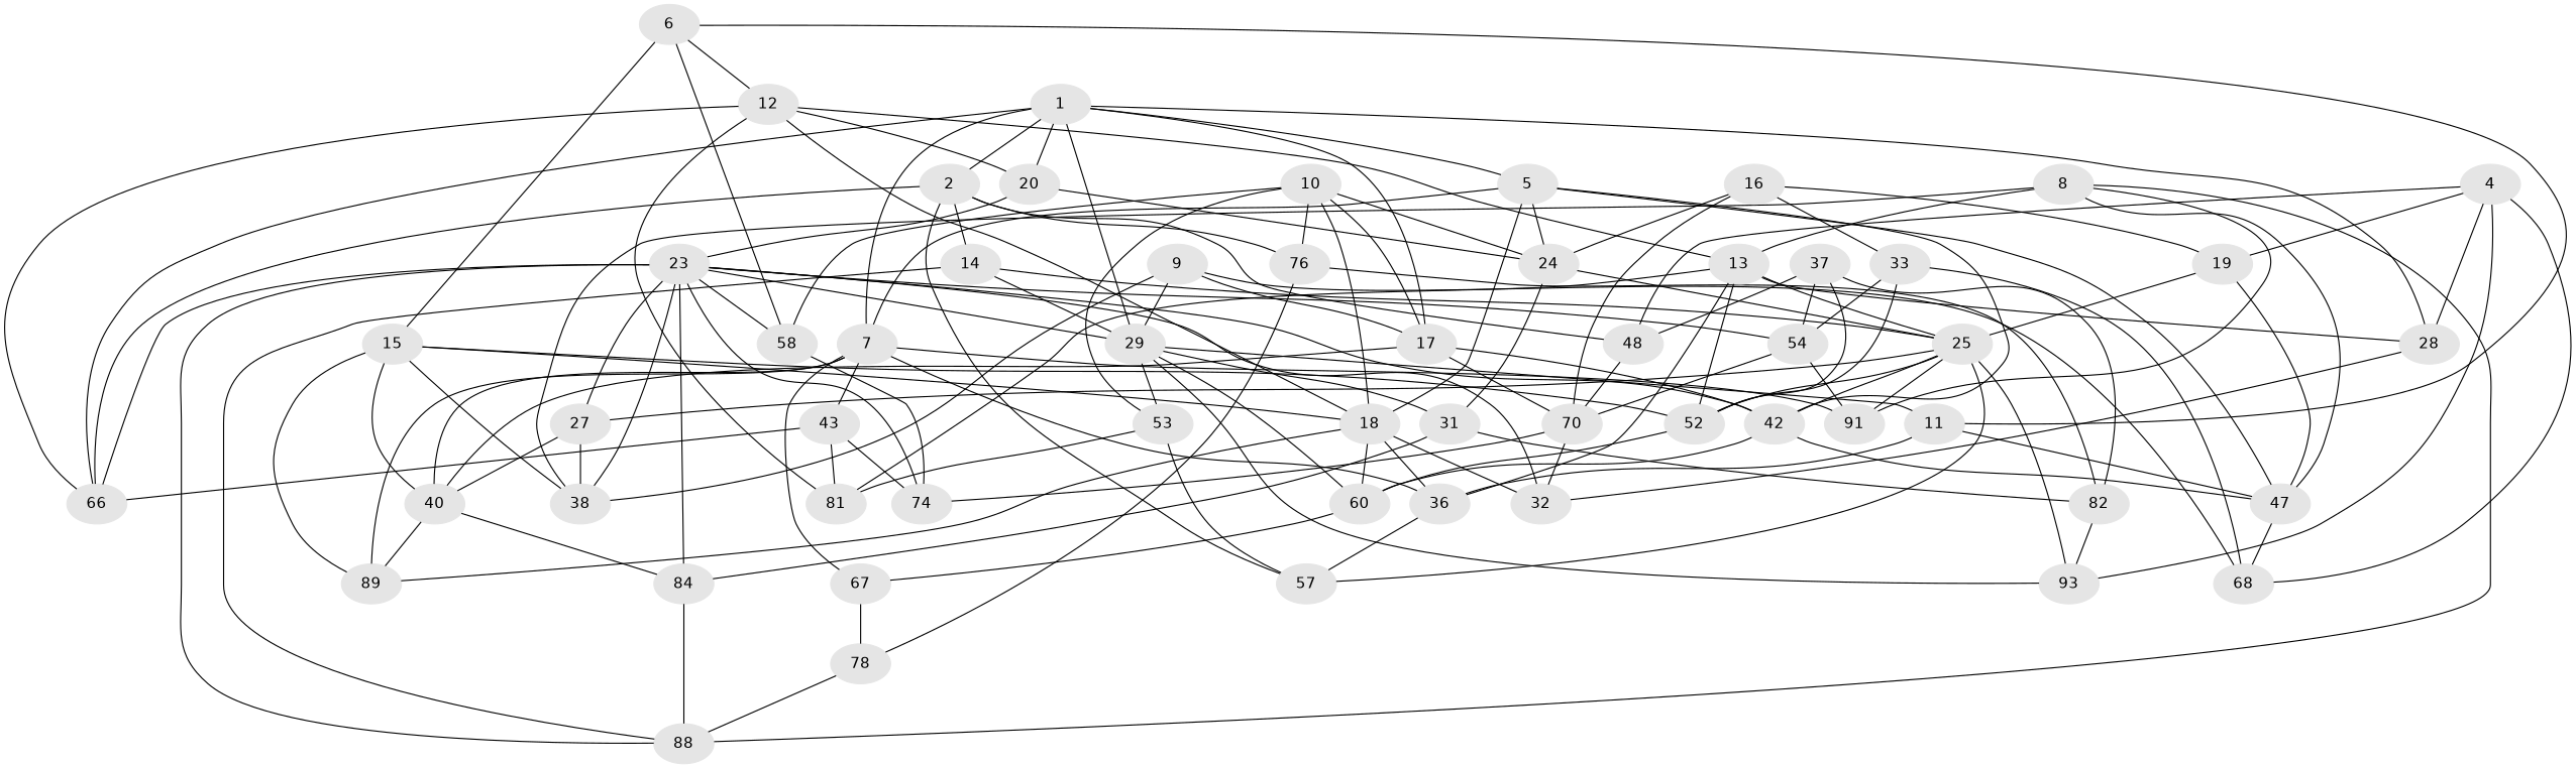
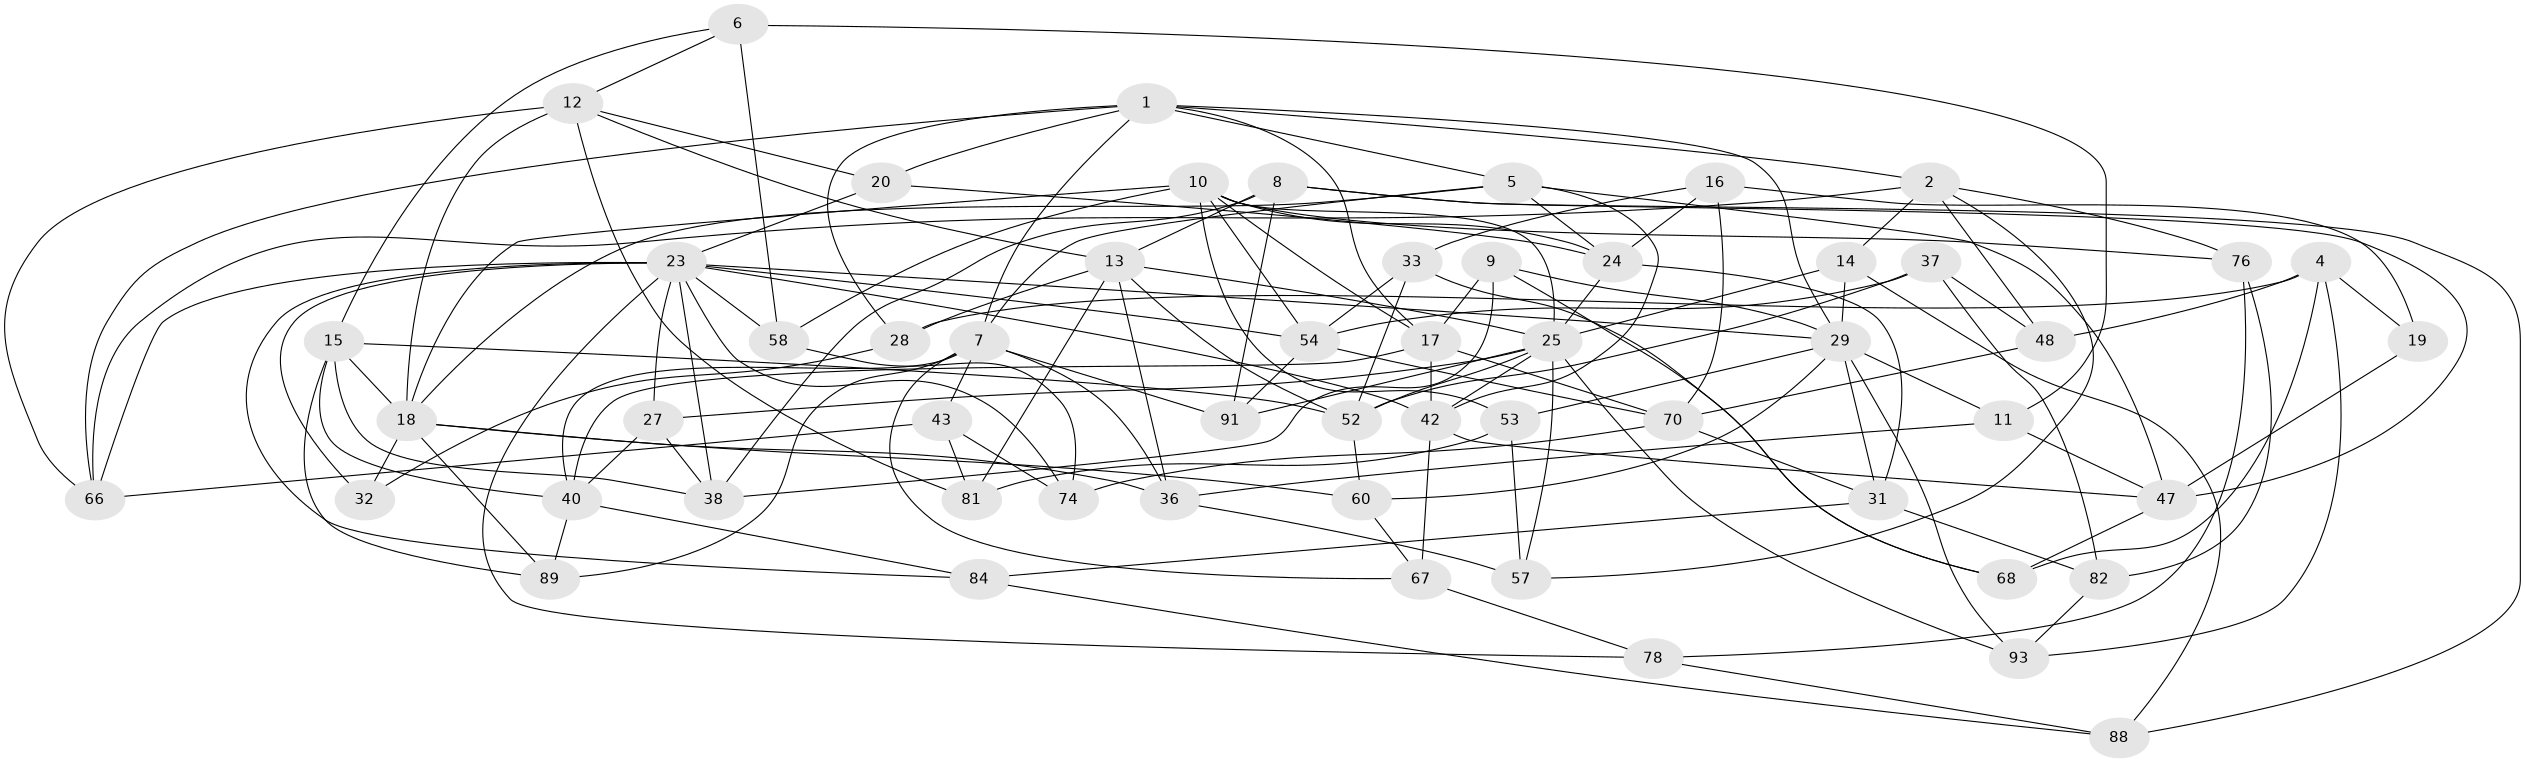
  graph {
    fontname="DejaVu Sans"
    node [color=gray90 fontname="DejaVu Sans" style=filled]
    edge [fontname="DejaVu Sans"]
    1 [super="+3"]
    2 [super="+65"]
    5 [super="+46"]
    7 [super="+79+21+59"]
    17 [super="+83"]
    20
    28
    29 [super="+71+80"]
    66 [super="+96"]
    14
    48
    57
    76
    18 [super="+56"]
    24 [super="+51"]
    42 [super="+77"]
    47 [super="+64"]
    36 [super="+45"]
    40 [super="+55"]
    43
    67
    89
    91
    70 [super="+87"]
    23 [super="+75+62"]
    n26 [label=32]
    93
    11
    53
    60
    31
    88
    25 [super="+30+44"]
    78
    82
    4 [super="+35"]
    19
    68
    6
    12 [super="+69"]
    15 [super="+92"]
    58
    13 [super="+32+41"]
    81
    38 [super="+49"]
    52 [super="+63"]
    74
    84
    8 [super="+39"]
    9
    10 [super="+94+26"]
    54 [super="+73"]
    27
    16
    33
    37
    1 -- 2
    1 -- 5
    1 -- 7
    1 -- 17
    1 -- 20
    1 -- 28
    1 -- 29
    1 -- 66
    2 -- 66
    2 -- 14
    2 -- 48
    2 -- 57
    2 -- 76
    5 -- 7
    5 -- 18
    5 -- 24
    5 -- 42
    5 -- 47
    7 -- 36
    7 -- 40
    7 -- 43
    7 -- 67
    7 -- 89
    7 -- 91
    17 -- 42
    17 -- 40
    17 -- 70
    20 -- 24
    20 -- 23
    28 -- n26
    29 -- 93
    29 -- 11
    29 -- 53
    29 -- 60
    29 -- 31
    14 -- 29
    14 -- 88
    14 -- 25
    48 -- 70
    76 -- 78
    76 -- 82
    18 -- 36
    18 -- 89
    18 -- n26
    18 -- 60
    24 -- 31
    24 -- 25
    42 -- 47
-   42 -- 60
+   42 -- 67
    47 -- 68
    36 -- 57
    40 -- 89
    40 -- 84
    43 -- 66
    43 -- 81
    43 -- 74
    67 -- 78
-   70 -- n26
+   70 -- 31
    70 -- 74
    23 -- 29
    23 -- 66
    23 -- 42
    23 -- n26
-   23 -- 88
+   23 -- 78
    23 -- 58
    23 -- 38
    23 -- 74
    23 -- 84
    23 -- 54
    23 -- 27
    11 -- 47
    11 -- 36
    53 -- 57
    53 -- 81
    60 -- 67
    31 -- 82
    31 -- 84
    25 -- 57
    25 -- 42
    25 -- 91
    25 -- 93
    25 -- 52
    25 -- 27
    78 -- 88
    82 -- 93
    4 -- 28
    4 -- 48
    4 -- 93
    4 -- 19
    4 -- 68
    19 -- 47
-   19 -- 25
+   10 -- 25
    6 -- 11
    6 -- 12
    6 -- 15
    6 -- 58
    12 -- 20
    12 -- 66
    12 -- 18
    12 -- 13
    12 -- 81
    15 -- 18
    15 -- 40
    15 -- 89
    15 -- 38
    15 -- 52
    58 -- 74
    13 -- 28
    13 -- 36
    13 -- 25
    13 -- 81
    13 -- 52
    52 -- 60
    84 -- 88
    8 -- 47
    8 -- 91
    8 -- 88
    8 -- 13 [weight=2]
    8 -- 38
    9 -- 17
    9 -- 29
    9 -- 68
    9 -- 38
    10 -- 17
    10 -- 76
    10 -- 18
    10 -- 24
    10 -- 53
    10 -- 58
+   10 -- 54
    54 -- 91
    54 -- 70
    27 -- 40
    27 -- 38
    16 -- 24
    16 -- 70
    16 -- 19
    16 -- 33
    33 -- 68
    33 -- 52
    33 -- 54
    37 -- 48
    37 -- 82
    37 -- 52
    37 -- 54
  }
